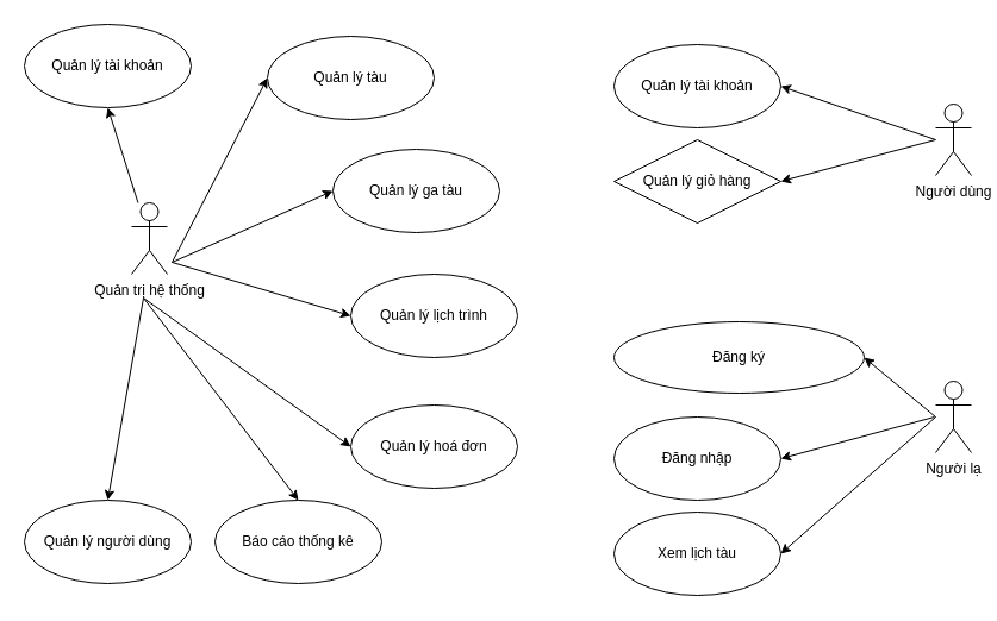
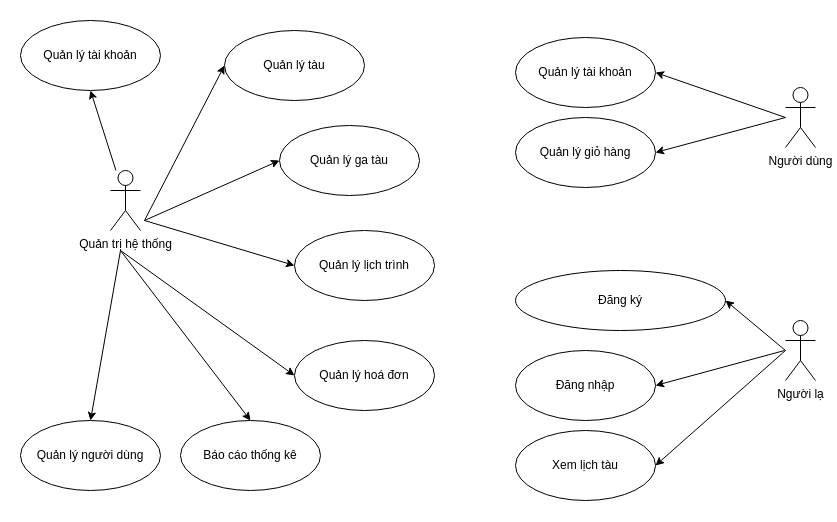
  <mxCell id="0" />
  <mxCell id="1" parent="0" />
  <mxCell id="2" style="rounded=0;orthogonalLoop=1;jettySize=auto;html=1;entryX=0.5;entryY=0;entryDx=0;entryDy=0;" parent="1" target="11" edge="1"><mxGeometry relative="1" as="geometry"><mxPoint x="120" y="250" as="sourcePoint" /></mxGeometry></mxCell>
  <mxCell id="3" style="rounded=0;orthogonalLoop=1;jettySize=auto;html=1;entryX=0.5;entryY=0;entryDx=0;entryDy=0;" parent="1" target="16" edge="1"><mxGeometry relative="1" as="geometry"><mxPoint x="120" y="250" as="sourcePoint" /></mxGeometry></mxCell>
  <mxCell id="4" style="rounded=0;orthogonalLoop=1;jettySize=auto;html=1;entryX=0;entryY=0.5;entryDx=0;entryDy=0;" parent="1" target="15" edge="1"><mxGeometry relative="1" as="geometry"><mxPoint x="120" y="250" as="sourcePoint" /></mxGeometry></mxCell>
  <mxCell id="5" style="rounded=0;orthogonalLoop=1;jettySize=auto;html=1;entryX=0;entryY=0.5;entryDx=0;entryDy=0;" parent="1" target="14" edge="1"><mxGeometry relative="1" as="geometry"><mxPoint x="144" y="220" as="sourcePoint" /></mxGeometry></mxCell>
  <mxCell id="6" style="rounded=0;orthogonalLoop=1;jettySize=auto;html=1;entryX=0;entryY=0.5;entryDx=0;entryDy=0;" parent="1" target="13" edge="1"><mxGeometry relative="1" as="geometry"><mxPoint x="144" y="220" as="sourcePoint" /></mxGeometry></mxCell>
  <mxCell id="7" style="rounded=0;orthogonalLoop=1;jettySize=auto;html=1;entryX=0;entryY=0.5;entryDx=0;entryDy=0;" parent="1" target="12" edge="1"><mxGeometry relative="1" as="geometry"><mxPoint x="144" y="220" as="sourcePoint" /></mxGeometry></mxCell>
  <mxCell id="8" style="rounded=0;orthogonalLoop=1;jettySize=auto;html=1;entryX=0.5;entryY=1;entryDx=0;entryDy=0;" parent="1" source="9" target="10" edge="1"><mxGeometry relative="1" as="geometry" /></mxCell>
  <mxCell id="9" value="Quản trị hệ thống" style="shape=umlActor;verticalLabelPosition=bottom;verticalAlign=top;html=1;" parent="1" vertex="1"><mxGeometry x="110" y="170" width="30" height="60" as="geometry" /></mxCell>
  <mxCell id="10" value="Quản lý tài khoản" style="ellipse;whiteSpace=wrap;html=1;" parent="1" vertex="1"><mxGeometry x="20" y="20" width="140" height="70" as="geometry" /></mxCell>
  <mxCell id="11" value="Quản lý người dùng" style="ellipse;whiteSpace=wrap;html=1;" parent="1" vertex="1"><mxGeometry x="20" y="420" width="140" height="70" as="geometry" /></mxCell>
  <mxCell id="12" value="Quản lý tàu" style="ellipse;whiteSpace=wrap;html=1;" parent="1" vertex="1"><mxGeometry x="224" y="30" width="140" height="70" as="geometry" /></mxCell>
  <mxCell id="13" value="Quản lý ga tàu" style="ellipse;whiteSpace=wrap;html=1;" parent="1" vertex="1"><mxGeometry x="279" y="125" width="140" height="70" as="geometry" /></mxCell>
  <mxCell id="14" value="Quản lý lịch trình" style="ellipse;whiteSpace=wrap;html=1;" parent="1" vertex="1"><mxGeometry x="294" y="230" width="140" height="70" as="geometry" /></mxCell>
  <mxCell id="15" value="Quản lý hoá đơn" style="ellipse;whiteSpace=wrap;html=1;" parent="1" vertex="1"><mxGeometry x="294" y="340" width="140" height="70" as="geometry" /></mxCell>
  <mxCell id="16" value="Báo cáo thống kê" style="ellipse;whiteSpace=wrap;html=1;" parent="1" vertex="1"><mxGeometry x="180" y="420" width="140" height="70" as="geometry" /></mxCell>
  <mxCell id="17" style="rounded=0;orthogonalLoop=1;jettySize=auto;html=1;entryX=1;entryY=0.5;entryDx=0;entryDy=0;" parent="1" target="20" edge="1"><mxGeometry relative="1" as="geometry"><mxPoint x="785" y="117" as="sourcePoint" /></mxGeometry></mxCell>
  <mxCell id="18" style="rounded=0;orthogonalLoop=1;jettySize=auto;html=1;entryX=1;entryY=0.5;entryDx=0;entryDy=0;" parent="1" target="21" edge="1"><mxGeometry relative="1" as="geometry"><mxPoint x="785" y="117" as="sourcePoint" /></mxGeometry></mxCell>
  <mxCell id="19" value="Người dùng" style="shape=umlActor;verticalLabelPosition=bottom;verticalAlign=top;html=1;" parent="1" vertex="1"><mxGeometry x="785" y="87" width="30" height="60" as="geometry" /></mxCell>
  <mxCell id="20" value="Quản lý tài khoản" style="ellipse;whiteSpace=wrap;html=1;" parent="1" vertex="1"><mxGeometry x="515" y="37" width="140" height="70" as="geometry" /></mxCell>
- <mxCell id="21" value="Quản lý giỏ hàng" style="rhombus;whiteSpace=wrap;html=1;" parent="1" vertex="1"><mxGeometry x="515" y="117" width="140" height="70" as="geometry" /></mxCell>
+ <mxCell id="21" value="Quản lý giỏ hàng" style="ellipse;whiteSpace=wrap;html=1;" parent="1" vertex="1"><mxGeometry x="515" y="117" width="140" height="70" as="geometry" /></mxCell>
  <mxCell id="22" style="rounded=0;orthogonalLoop=1;jettySize=auto;html=1;entryX=1;entryY=0.5;entryDx=0;entryDy=0;" parent="1" target="26" edge="1"><mxGeometry relative="1" as="geometry"><mxPoint x="785" y="350" as="sourcePoint" /></mxGeometry></mxCell>
  <mxCell id="23" style="rounded=0;orthogonalLoop=1;jettySize=auto;html=1;entryX=1;entryY=0.5;entryDx=0;entryDy=0;" parent="1" target="27" edge="1"><mxGeometry relative="1" as="geometry"><mxPoint x="785" y="350" as="sourcePoint" /></mxGeometry></mxCell>
  <mxCell id="24" style="rounded=0;orthogonalLoop=1;jettySize=auto;html=1;entryX=1;entryY=0.5;entryDx=0;entryDy=0;" edge="1" parent="1" target="28"><mxGeometry relative="1" as="geometry"><mxPoint x="784" y="350" as="sourcePoint" /></mxGeometry></mxCell>
  <mxCell id="25" value="Người lạ" style="shape=umlActor;verticalLabelPosition=bottom;verticalAlign=top;html=1;" parent="1" vertex="1"><mxGeometry x="785" y="320" width="30" height="60" as="geometry" /></mxCell>
  <mxCell id="26" value="Đăng ký" style="ellipse;whiteSpace=wrap;html=1;" parent="1" vertex="1"><mxGeometry x="515" y="270" width="210" height="60" as="geometry" /></mxCell>
  <mxCell id="27" value="Xem lịch tàu" style="ellipse;whiteSpace=wrap;html=1;" parent="1" vertex="1"><mxGeometry x="515" y="430" width="140" height="70" as="geometry" /></mxCell>
  <mxCell id="28" value="Đăng nhập" style="ellipse;whiteSpace=wrap;html=1;" vertex="1" parent="1"><mxGeometry x="515" y="350" width="140" height="70" as="geometry" /></mxCell>
